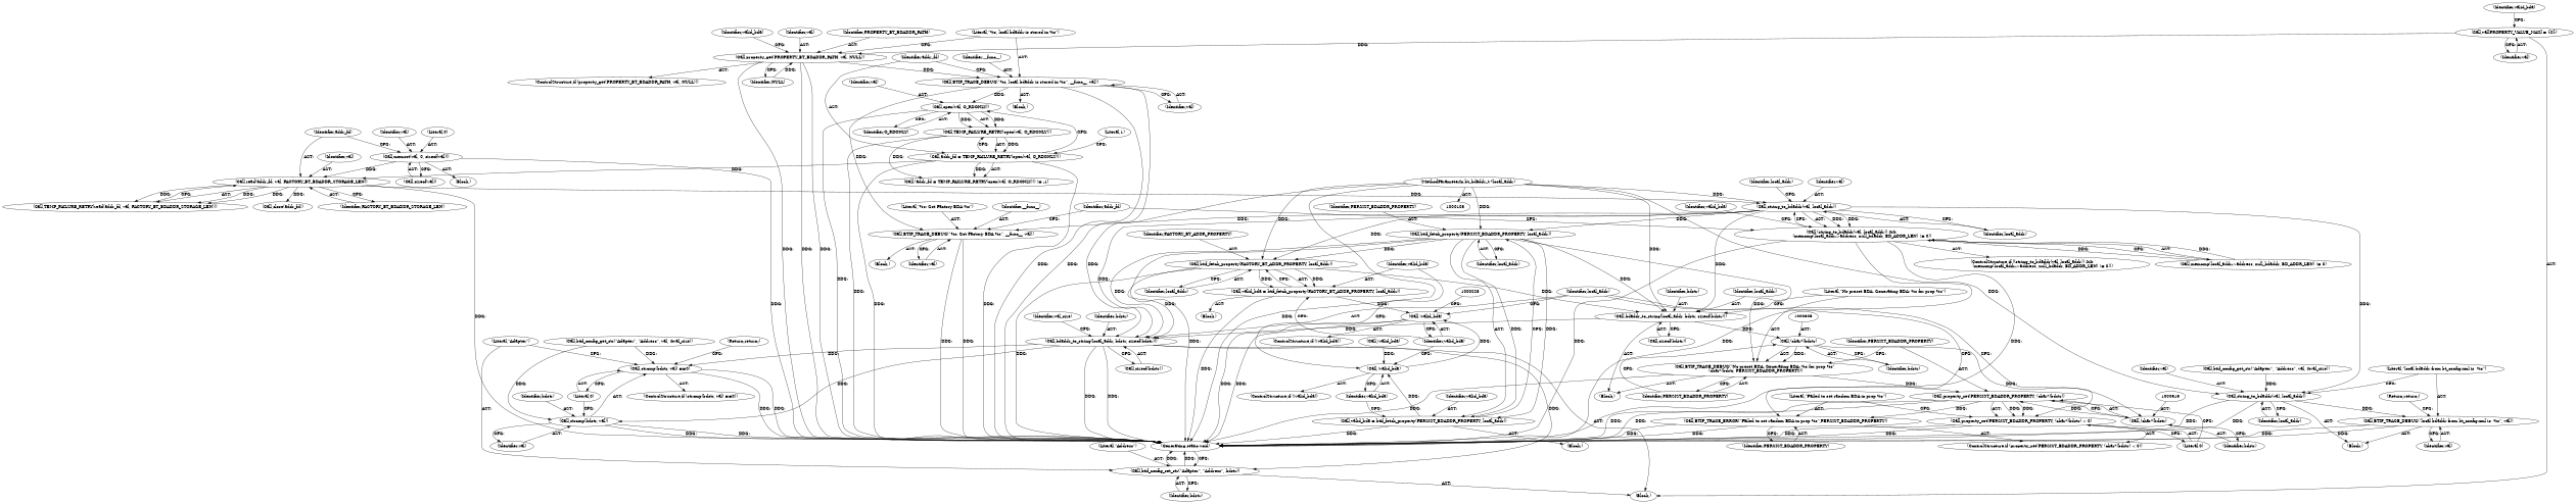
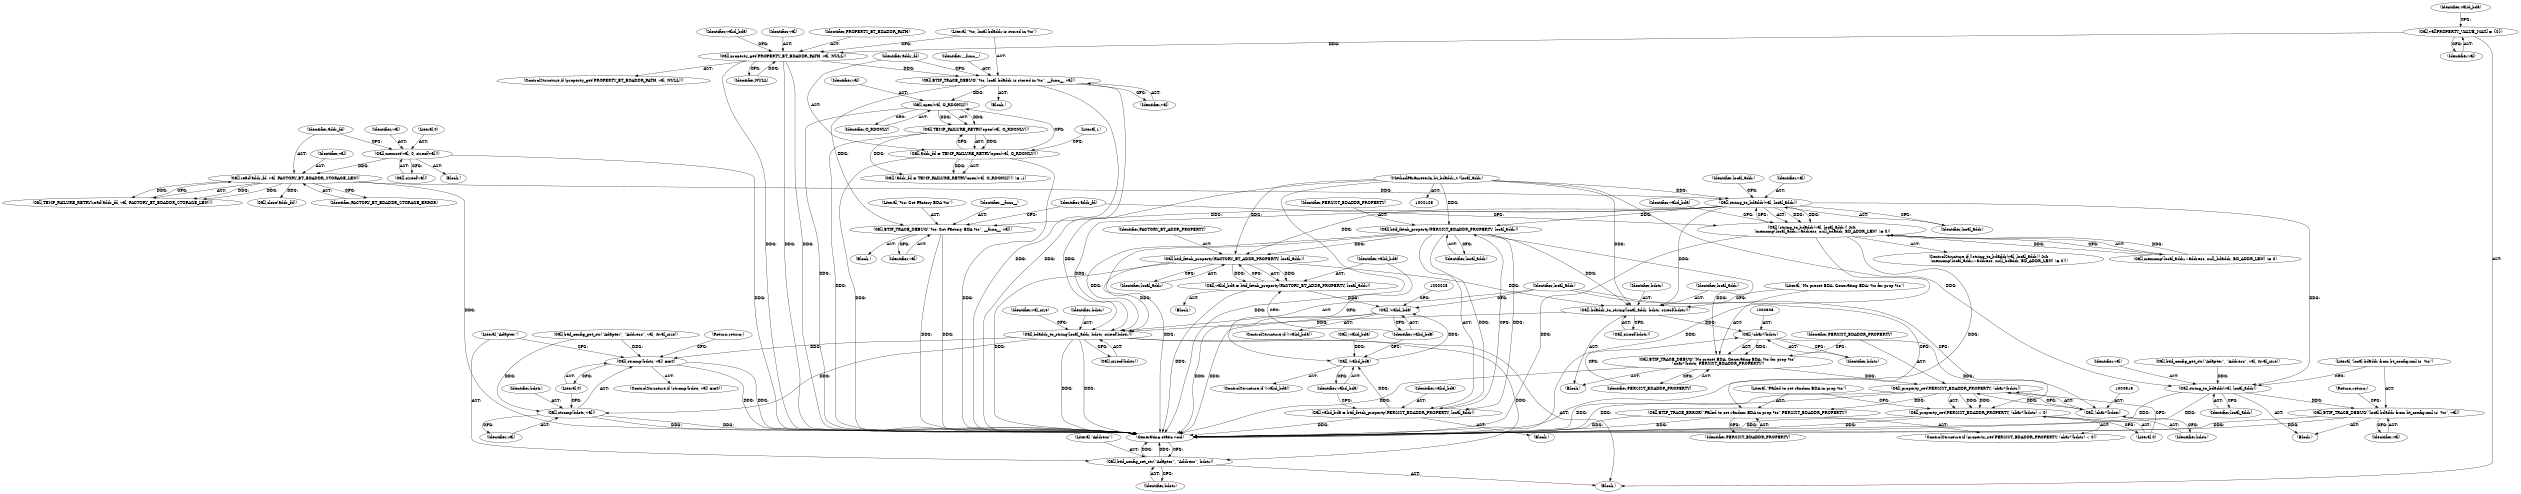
  digraph {
    n1 [label="(Call,string_to_bdaddr(val, local_addr))"]
    n2 [label="(Call,(string_to_bdaddr(val, local_addr)) &&\n                 (memcmp(local_addr->address, null_bdaddr, BD_ADDR_LEN) != 0))"]
    n3 [label="(Call,BTIF_TRACE_DEBUG(\"%s: Got Factory BDA %s\", __func__, val))"]
    n4 [label="(Call,string_to_bdaddr(val, local_addr))"]
    n5 [label="(Call,btif_fetch_property(PERSIST_BDADDR_PROPERTY, local_addr))"]
    n6 [label="(Call,btif_fetch_property(FACTORY_BT_ADDR_PROPERTY, local_addr))"]
    n7 [label="(Call,bdaddr_to_string(local_addr, bdstr, sizeof(bdstr)))"]
    n8 [label="(Call,bdaddr_to_string(local_addr, bdstr, sizeof(bdstr)))"]
    n9 [label="(Identifier,local_addr)"]
    n10 [label="(Generating,static void)"]
    n11 [label="(Call,memcmp(local_addr->address, null_bdaddr, BD_ADDR_LEN) != 0)"]
    n12 [label="(ControlStructure,if ((string_to_bdaddr(val, local_addr)) &&\n                 (memcmp(local_addr->address, null_bdaddr, BD_ADDR_LEN) != 0)))"]
    n13 [label="(Identifier,val)"]
    n14 [label="(Block,)"]
    n15 [label="(Call,BTIF_TRACE_DEBUG(\"local bdaddr from bt_config.xml is  %s\", val))"]
    n16 [label="(Block,)"]
    n17 [label="(Identifier,local_addr)"]
    n18 [label="(Call,valid_bda = btif_fetch_property(PERSIST_BDADDR_PROPERTY, local_addr))"]
    n19 [label="(Call,BTIF_TRACE_DEBUG(\"No preset BDA. Generating BDA: %s for prop %s\",\n (char*)bdstr, PERSIST_BDADDR_PROPERTY))"]
    n20 [label="(Identifier,local_addr)"]
    n21 [label="(Call,valid_bda = btif_fetch_property(FACTORY_BT_ADDR_PROPERTY, local_addr))"]
    n22 [label="(Identifier,local_addr)"]
    n23 [label="(Call,(char*)bdstr)"]
    n24 [label="(Block,)"]
    n25 [label="(Call,sizeof(bdstr))"]
    n26 [label="(Block,)"]
    n27 [label="(Call,strcmp(bdstr, val) ==0)"]
    n28 [label="(Call,strcmp(bdstr, val))"]
    n29 [label="(Call,btif_config_set_str(\"Adapter\", \"Address\", bdstr))"]
    n30 [label="(Call,sizeof(bdstr))"]
    n31 [label="(Call,read(addr_fd, val, FACTORY_BT_BDADDR_STORAGE_LEN))"]
-   n32 [label="(Identifier,FACTORY_BT_BDADDR_STORAGE_LEN)"]
+   n32 [label="(Identifier,FACTORY_BT_BDADDR_STORAGE_ERROR)"]
    n33 [label="(Call,TEMP_FAILURE_RETRY(read(addr_fd, val, FACTORY_BT_BDADDR_STORAGE_LEN)))"]
    n34 [label="(Call,close(addr_fd))"]
    n35 [label="(Call,addr_fd = TEMP_FAILURE_RETRY(open(val, O_RDONLY)))"]
    n36 [label="(Call,TEMP_FAILURE_RETRY(open(val, O_RDONLY)))"]
    n37 [label="(Call,(addr_fd = TEMP_FAILURE_RETRY(open(val, O_RDONLY))) != -1)"]
    n38 [label="(Call,open(val, O_RDONLY))"]
    n39 [label="(Identifier,O_RDONLY)"]
    n40 [label="(Call,BTIF_TRACE_DEBUG(\"%s, local bdaddr is stored in %s\", __func__, val))"]
    n41 [label="(Block,)"]
    n42 [label="(Identifier,val)"]
    n43 [label="(Call,property_get(PROPERTY_BT_BDADDR_PATH, val, NULL))"]
    n44 [label="(Identifier,NULL)"]
    n45 [label="(ControlStructure,if (property_get(PROPERTY_BT_BDADDR_PATH, val, NULL)))"]
    n46 [label="(Call,val[PROPERTY_VALUE_MAX] = {0})"]
    n47 [label="(Identifier,val)"]
    n48 [label="(Call,memset(val, 0, sizeof(val)))"]
    n49 [label="(Call,sizeof(val))"]
    n50 [label="(Block,)"]
    n51 [label="(MethodParameterIn,bt_bdaddr_t *local_addr)"]
    1000108
    n53 [label="(Identifier,val)"]
    n54 [label="(Call,!valid_bda)"]
    n55 [label="(Block,)"]
    n56 [label="(Call,property_set(PERSIST_BDADDR_PROPERTY, (char*)bdstr))"]
    n57 [label="(Identifier,PERSIST_BDADDR_PROPERTY)"]
    n58 [label="(Call,!valid_bda)"]
    n59 [label="(ControlStructure,if (!valid_bda))"]
    n60 [label="(Identifier,valid_bda)"]
    n61 [label="(ControlStructure,if (!valid_bda))"]
    n62 [label="(Identifier,valid_bda)"]
    n63 [label="(Block,)"]
    n64 [label="(Call,(char*)bdstr)"]
    n65 [label="(Identifier,bdstr)"]
    n66 [label="(Identifier,bdstr)"]
    n67 [label="(Call,property_set(PERSIST_BDADDR_PROPERTY, (char*)bdstr) < 0)"]
    n68 [label="(Call,BTIF_TRACE_ERROR(\"Failed to set random BDA in prop %s\",PERSIST_BDADDR_PROPERTY))"]
    n69 [label="(Literal,0)"]
    n70 [label="(ControlStructure,if (property_set(PERSIST_BDADDR_PROPERTY, (char*)bdstr) < 0))"]
    n71 [label="(Identifier,PERSIST_BDADDR_PROPERTY)"]
    n72 [label="(Literal,0)"]
    n73 [label="(ControlStructure,if (strcmp(bdstr, val) ==0))"]
    n74 [label="(Identifier,val)"]
    n75 [label="(Identifier,bdstr)"]
    n76 [label="(Identifier,FACTORY_BT_ADDR_PROPERTY)"]
    n77 [label="(Return,return;)"]
    n78 [label="(Identifier,val)"]
    n79 [label="(Identifier,valid_bda)"]
    n80 [label="(Identifier,local_addr)"]
    n81 [label="(Identifier,PERSIST_BDADDR_PROPERTY)"]
    n82 [label="(Identifier,__func__)"]
    n83 [label="(Identifier,val)"]
    n84 [label="(Literal,\"Adapter\")"]
    n85 [label="(Identifier,val)"]
    n86 [label="(Identifier,addr_fd)"]
    n87 [label="(Identifier,val)"]
    n88 [label="(Identifier,addr_fd)"]
    n89 [label="(Identifier,val)"]
    n90 [label="(Identifier,bdstr)"]
    n91 [label="(Literal,0)"]
    n92 [label="(Identifier,PERSIST_BDADDR_PROPERTY)"]
    n93 [label="(Literal,\"Failed to set random BDA in prop %s\")"]
    n94 [label="(Identifier,valid_bda)"]
    n95 [label="(Identifier,__func__)"]
    n96 [label="(Identifier,bdstr)"]
    n97 [label="(Identifier,valid_bda)"]
    n98 [label="(Literal,\"%s, local bdaddr is stored in %s\")"]
    n99 [label="(Identifier,val)"]
    n100 [label="(Identifier,valid_bda)"]
    n101 [label="(Identifier,local_addr)"]
    n102 [label="(Identifier,val_size)"]
    n103 [label="(Call,btif_config_get_str(\"Adapter\", \"Address\", val, &val_size))"]
    n104 [label="(Literal,\"No preset BDA. Generating BDA: %s for prop %s\")"]
    n105 [label="(Identifier,bdstr)"]
    n106 [label="(Return,return;)"]
    n107 [label="(Identifier,PROPERTY_BT_BDADDR_PATH)"]
    n108 [label="(Call,!valid_bda)"]
    n109 [label="(Literal,1)"]
    n110 [label="(Literal,\"Address\")"]
    n111 [label="(Identifier,addr_fd)"]
    n112 [label="(Literal,\"%s: Got Factory BDA %s\")"]
    n113 [label="(Identifier,local_addr)"]
    n114 [label="(Literal,\"local bdaddr from bt_config.xml is  %s\")"]
    n115 [label="(Call,btif_config_get_str(\"Adapter\", \"Address\", val, &val_size))"]
    n116 [label="(Identifier,valid_bda)"]
    1000228
    1000305
    1000313
    n1 -> n2 [label="AST: "]
    n1 -> n2 [label="DDG: "]
    n1 -> n2 [label="DDG: "]
    n1 -> n3 [label="DDG: "]
    n1 -> n4 [label="DDG: "]
    n1 -> n5 [label="DDG: "]
    n1 -> n6 [label="DDG: "]
    n1 -> n7 [label="DDG: "]
    n1 -> n8 [label="DDG: "]
    n1 -> n9 [label="CFG: "]
    n2 -> n1 [label="CFG: "]
    n2 -> n10 [label="DDG: "]
    n2 -> n10 [label="DDG: "]
    n2 -> n10 [label="DDG: "]
    n2 -> n11 [label="CFG: "]
    n2 -> n12 [label="AST: "]
    n3 -> n10 [label="DDG: "]
    n3 -> n10 [label="DDG: "]
    n3 -> n13 [label="CFG: "]
    n3 -> n14 [label="AST: "]
    n4 -> n10 [label="DDG: "]
    n4 -> n10 [label="DDG: "]
    n4 -> n15 [label="DDG: "]
    n4 -> n16 [label="AST: "]
    n4 -> n17 [label="CFG: "]
    n5 -> n6 [label="DDG: "]
    n5 -> n7 [label="DDG: "]
    n5 -> n8 [label="DDG: "]
    n5 -> n10 [label="DDG: "]
    n5 -> n18 [label="AST: "]
    n5 -> n18 [label="DDG: "]
    n5 -> n18 [label="DDG: "]
    n5 -> n19 [label="DDG: "]
    n5 -> n20 [label="CFG: "]
    n6 -> n7 [label="DDG: "]
    n6 -> n8 [label="DDG: "]
    n6 -> n10 [label="DDG: "]
    n6 -> n21 [label="AST: "]
    n6 -> n21 [label="DDG: "]
    n6 -> n21 [label="DDG: "]
    n6 -> n22 [label="CFG: "]
    n7 -> n8 [label="DDG: "]
    n7 -> n23 [label="DDG: "]
    n7 -> n24 [label="AST: "]
    n7 -> n25 [label="CFG: "]
    n8 -> n10 [label="DDG: "]
    n8 -> n10 [label="DDG: "]
    n8 -> n26 [label="AST: "]
    n8 -> n27 [label="DDG: "]
    n8 -> n28 [label="DDG: "]
    n8 -> n29 [label="DDG: "]
    n8 -> n30 [label="CFG: "]
    n9 -> n1 [label="AST: "]
    n10 -> n29 [label="CFG: "]
    n11 -> n2 [label="AST: "]
    n11 -> n2 [label="DDG: "]
    n11 -> n2 [label="DDG: "]
    n13 -> n3 [label="AST: "]
    n15 -> n10 [label="DDG: "]
    n15 -> n10 [label="DDG: "]
    n15 -> n16 [label="AST: "]
    n15 -> n53 [label="CFG: "]
    n17 -> n4 [label="AST: "]
    n18 -> n5 [label="CFG: "]
    n18 -> n10 [label="DDG: "]
    n18 -> n54 [label="DDG: "]
    n18 -> n55 [label="AST: "]
    n19 -> n10 [label="DDG: "]
    n19 -> n24 [label="AST: "]
    n19 -> n56 [label="DDG: "]
    n19 -> n57 [label="CFG: "]
    n20 -> n5 [label="AST: "]
    n21 -> n6 [label="CFG: "]
    n21 -> n10 [label="DDG: "]
    n21 -> n58 [label="DDG: "]
    n21 -> n63 [label="AST: "]
    n22 -> n6 [label="AST: "]
    n23 -> n19 [label="AST: "]
    n23 -> n19 [label="DDG: "]
    n23 -> n64 [label="DDG: "]
    n23 -> n65 [label="CFG: "]
    n25 -> n7 [label="AST: "]
    n27 -> n10 [label="DDG: "]
    n27 -> n10 [label="DDG: "]
    n27 -> n72 [label="CFG: "]
    n27 -> n73 [label="AST: "]
    n28 -> n10 [label="DDG: "]
    n28 -> n10 [label="DDG: "]
    n28 -> n27 [label="AST: "]
    n28 -> n74 [label="CFG: "]
    n29 -> n10 [label="DDG: "]
    n29 -> n10 [label="DDG: "]
    n29 -> n26 [label="AST: "]
    n29 -> n75 [label="CFG: "]
    n30 -> n8 [label="AST: "]
    n31 -> n1 [label="DDG: "]
    n31 -> n10 [label="DDG: "]
    n31 -> n32 [label="CFG: "]
    n31 -> n33 [label="AST: "]
    n31 -> n33 [label="DDG: "]
    n31 -> n33 [label="DDG: "]
    n31 -> n33 [label="DDG: "]
    n31 -> n34 [label="DDG: "]
    n32 -> n31 [label="AST: "]
    n33 -> n31 [label="CFG: "]
    n35 -> n10 [label="DDG: "]
    n35 -> n10 [label="DDG: "]
-   n35 -> n31 [label="DDG: "]
    n35 -> n36 [label="CFG: "]
    n35 -> n37 [label="AST: "]
    n35 -> n37 [label="DDG: "]
    n35 -> n38 [label="CFG: "]
    n36 -> n10 [label="DDG: "]
    n36 -> n35 [label="AST: "]
    n36 -> n35 [label="DDG: "]
    n36 -> n37 [label="DDG: "]
    n38 -> n10 [label="DDG: "]
    n38 -> n36 [label="AST: "]
    n38 -> n36 [label="DDG: "]
    n38 -> n36 [label="DDG: "]
    n38 -> n39 [label="CFG: "]
    n39 -> n38 [label="AST: "]
    n40 -> n3 [label="DDG: "]
    n40 -> n10 [label="DDG: "]
    n40 -> n10 [label="DDG: "]
    n40 -> n38 [label="DDG: "]
    n40 -> n41 [label="AST: "]
    n40 -> n42 [label="CFG: "]
    n42 -> n40 [label="AST: "]
    n43 -> n10 [label="DDG: "]
    n43 -> n10 [label="DDG: "]
    n43 -> n10 [label="DDG: "]
    n43 -> n40 [label="DDG: "]
    n43 -> n44 [label="CFG: "]
    n43 -> n45 [label="AST: "]
    n44 -> n43 [label="DDG: "]
    n46 -> n26 [label="AST: "]
    n46 -> n43 [label="DDG: "]
    n46 -> n47 [label="CFG: "]
    n47 -> n46 [label="AST: "]
    n48 -> n10 [label="DDG: "]
    n48 -> n31 [label="DDG: "]
    n48 -> n49 [label="CFG: "]
    n48 -> n50 [label="AST: "]
    n49 -> n48 [label="AST: "]
    n51 -> n1 [label="DDG: "]
    n51 -> n4 [label="DDG: "]
    n51 -> n5 [label="DDG: "]
    n51 -> n6 [label="DDG: "]
    n51 -> n7 [label="DDG: "]
    n51 -> n8 [label="DDG: "]
    n51 -> n10 [label="DDG: "]
    n51 -> 1000108 [label="AST: "]
    n53 -> n15 [label="AST: "]
    n54 -> n58 [label="DDG: "]
    n54 -> n59 [label="AST: "]
    n54 -> n60 [label="CFG: "]
    n56 -> n10 [label="DDG: "]
    n56 -> n10 [label="DDG: "]
    n56 -> n64 [label="CFG: "]
    n56 -> n67 [label="AST: "]
    n56 -> n67 [label="DDG: "]
    n56 -> n67 [label="DDG: "]
    n56 -> n68 [label="DDG: "]
    n57 -> n19 [label="AST: "]
    n57 -> n23 [label="CFG: "]
    n58 -> n10 [label="DDG: "]
    n58 -> n10 [label="DDG: "]
    n58 -> n61 [label="AST: "]
    n58 -> n62 [label="CFG: "]
    n60 -> n18 [label="CFG: "]
    n60 -> n54 [label="AST: "]
    n62 -> n21 [label="CFG: "]
    n62 -> n54 [label="CFG: "]
    n62 -> n58 [label="AST: "]
    n64 -> n56 [label="AST: "]
    n64 -> n56 [label="DDG: "]
    n64 -> n66 [label="CFG: "]
    n65 -> n23 [label="AST: "]
    n66 -> n64 [label="AST: "]
    n67 -> n10 [label="DDG: "]
    n67 -> n10 [label="DDG: "]
    n67 -> n69 [label="CFG: "]
    n67 -> n70 [label="AST: "]
    n68 -> n10 [label="DDG: "]
    n68 -> n10 [label="DDG: "]
    n68 -> n70 [label="AST: "]
    n68 -> n71 [label="CFG: "]
    n69 -> n56 [label="CFG: "]
    n69 -> n67 [label="AST: "]
    n71 -> n68 [label="AST: "]
    n72 -> n27 [label="AST: "]
    n72 -> n28 [label="CFG: "]
    n74 -> n28 [label="AST: "]
    n75 -> n29 [label="AST: "]
    n76 -> n6 [label="AST: "]
    n77 -> n15 [label="CFG: "]
    n78 -> n1 [label="AST: "]
    n79 -> n18 [label="AST: "]
    n80 -> n7 [label="AST: "]
    n81 -> n5 [label="AST: "]
    n82 -> n40 [label="AST: "]
    n83 -> n31 [label="AST: "]
    n84 -> n27 [label="CFG: "]
    n84 -> n29 [label="AST: "]
    n85 -> n43 [label="AST: "]
    n86 -> n2 [label="CFG: "]
    n86 -> n3 [label="CFG: "]
    n87 -> n48 [label="AST: "]
    n88 -> n31 [label="AST: "]
    n88 -> n48 [label="CFG: "]
    n89 -> n38 [label="AST: "]
    n90 -> n8 [label="AST: "]
    n91 -> n48 [label="AST: "]
    n92 -> n19 [label="CFG: "]
    n92 -> n56 [label="AST: "]
    n93 -> n67 [label="CFG: "]
    n93 -> n68 [label="AST: "]
    n94 -> n2 [label="CFG: "]
    n95 -> n3 [label="AST: "]
    n96 -> n7 [label="AST: "]
    n97 -> n46 [label="CFG: "]
    n98 -> n40 [label="AST: "]
    n98 -> n43 [label="CFG: "]
    n99 -> n4 [label="AST: "]
    n100 -> n21 [label="AST: "]
    n100 -> n54 [label="CFG: "]
    n101 -> n1 [label="CFG: "]
    n102 -> n8 [label="CFG: "]
    n103 -> n4 [label="DDG: "]
    n104 -> n7 [label="CFG: "]
    n104 -> n19 [label="AST: "]
    n105 -> n28 [label="AST: "]
    n106 -> n27 [label="CFG: "]
    n107 -> n43 [label="AST: "]
    n108 -> n54 [label="DDG: "]
    n109 -> n35 [label="CFG: "]
    n110 -> n29 [label="AST: "]
    n111 -> n35 [label="AST: "]
    n111 -> n40 [label="CFG: "]
    n112 -> n3 [label="AST: "]
    n113 -> n8 [label="AST: "]
    n113 -> n58 [label="CFG: "]
    n113 -> n67 [label="CFG: "]
    n113 -> n68 [label="CFG: "]
    n114 -> n4 [label="CFG: "]
    n114 -> n15 [label="AST: "]
    n115 -> n27 [label="DDG: "]
    n115 -> n28 [label="DDG: "]
    n116 -> n43 [label="CFG: "]
    1000228 -> n58 [label="CFG: "]
    1000305 -> n23 [label="AST: "]
    1000313 -> n64 [label="AST: "]
  }
